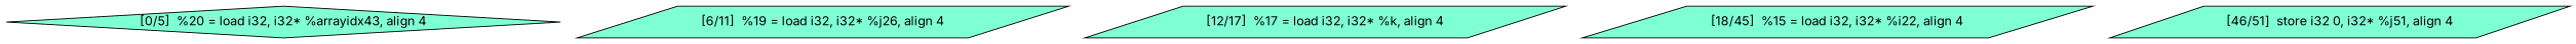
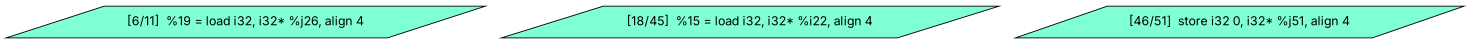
  digraph {
    fontname=Inter
    node [fillcolor=aquamarine shape=parallelogram style=filled fontname=Inter]
-   n1 [label="[0/5]  %20 = load i32, i32* %arrayidx43, align 4" shape=diamond]
    n2 [label="[6/11]  %19 = load i32, i32* %j26, align 4"]
-   n3 [label="[12/17]  %17 = load i32, i32* %k, align 4"]
    n4 [label="[18/45]  %15 = load i32, i32* %i22, align 4"]
    n5 [label="[46/51]  store i32 0, i32* %j51, align 4"]
  }
